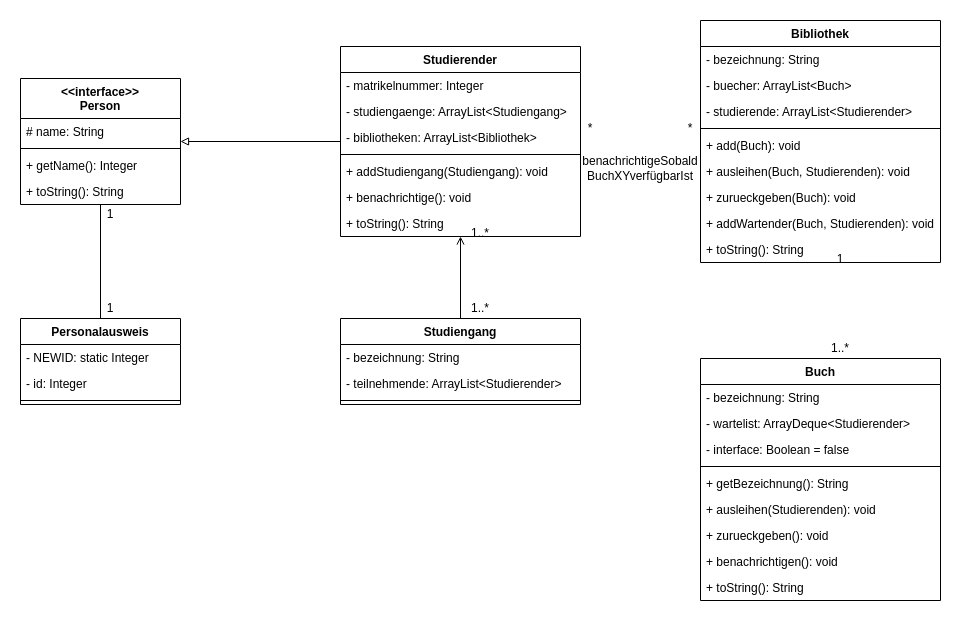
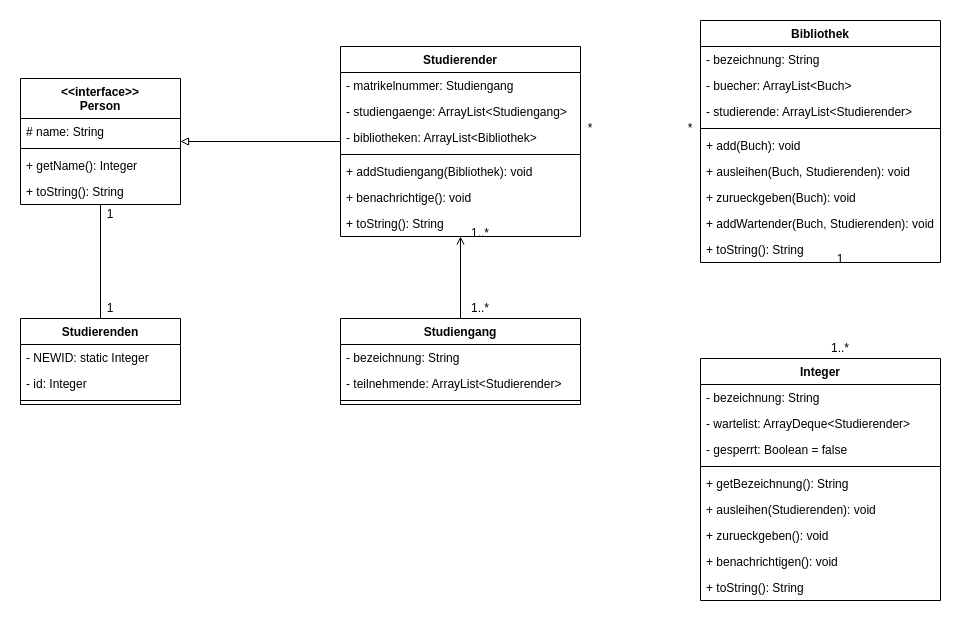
  <mxCell id="0" />
  <mxCell id="1" parent="0" />
  <mxCell id="2" value="&lt;&lt;interface&gt;&gt;&#10;Person" style="swimlane;fontStyle=1;align=center;verticalAlign=top;childLayout=stackLayout;horizontal=1;startSize=40;horizontalStack=0;resizeParent=1;resizeParentMax=0;resizeLast=0;collapsible=1;marginBottom=0;" vertex="1" parent="1"><mxGeometry x="20" y="78" width="160" height="126" as="geometry" /></mxCell>
  <mxCell id="3" value="# name: String" style="text;strokeColor=none;fillColor=none;align=left;verticalAlign=top;spacingLeft=4;spacingRight=4;overflow=hidden;rotatable=0;points=[[0,0.5],[1,0.5]];portConstraint=eastwest;" vertex="1" parent="2"><mxGeometry y="40" width="160" height="26" as="geometry" /></mxCell>
  <mxCell id="4" value="" style="line;strokeWidth=1;fillColor=none;align=left;verticalAlign=middle;spacingTop=-1;spacingLeft=3;spacingRight=3;rotatable=0;labelPosition=right;points=[];portConstraint=eastwest;" vertex="1" parent="2"><mxGeometry y="66" width="160" height="8" as="geometry" /></mxCell>
  <mxCell id="5" value="+ getName(): Integer" style="text;strokeColor=none;fillColor=none;align=left;verticalAlign=top;spacingLeft=4;spacingRight=4;overflow=hidden;rotatable=0;points=[[0,0.5],[1,0.5]];portConstraint=eastwest;" vertex="1" parent="2"><mxGeometry y="74" width="160" height="26" as="geometry" /></mxCell>
  <mxCell id="6" value="+ toString(): String" style="text;strokeColor=none;fillColor=none;align=left;verticalAlign=top;spacingLeft=4;spacingRight=4;overflow=hidden;rotatable=0;points=[[0,0.5],[1,0.5]];portConstraint=eastwest;" vertex="1" parent="2"><mxGeometry y="100" width="160" height="26" as="geometry" /></mxCell>
- <mxCell id="7" value="Personalausweis" style="swimlane;fontStyle=1;align=center;verticalAlign=top;childLayout=stackLayout;horizontal=1;startSize=26;horizontalStack=0;resizeParent=1;resizeParentMax=0;resizeLast=0;collapsible=1;marginBottom=0;" vertex="1" parent="1"><mxGeometry x="20" y="318" width="160" height="86" as="geometry" /></mxCell>
+ <mxCell id="7" value="Studierenden" style="swimlane;fontStyle=1;align=center;verticalAlign=top;childLayout=stackLayout;horizontal=1;startSize=26;horizontalStack=0;resizeParent=1;resizeParentMax=0;resizeLast=0;collapsible=1;marginBottom=0;" vertex="1" parent="1"><mxGeometry x="20" y="318" width="160" height="86" as="geometry" /></mxCell>
  <mxCell id="8" value="- NEWID: static Integer" style="text;strokeColor=none;fillColor=none;align=left;verticalAlign=top;spacingLeft=4;spacingRight=4;overflow=hidden;rotatable=0;points=[[0,0.5],[1,0.5]];portConstraint=eastwest;" vertex="1" parent="7"><mxGeometry y="26" width="160" height="26" as="geometry" /></mxCell>
  <mxCell id="9" value="- id: Integer" style="text;strokeColor=none;fillColor=none;align=left;verticalAlign=top;spacingLeft=4;spacingRight=4;overflow=hidden;rotatable=0;points=[[0,0.5],[1,0.5]];portConstraint=eastwest;" vertex="1" parent="7"><mxGeometry y="52" width="160" height="26" as="geometry" /></mxCell>
  <mxCell id="10" value="" style="line;strokeWidth=1;fillColor=none;align=left;verticalAlign=middle;spacingTop=-1;spacingLeft=3;spacingRight=3;rotatable=0;labelPosition=right;points=[];portConstraint=eastwest;" vertex="1" parent="7"><mxGeometry y="78" width="160" height="8" as="geometry" /></mxCell>
  <mxCell id="11" value="" style="endArrow=none;html=1;" edge="1" parent="1" source="2" target="7"><mxGeometry width="50" height="50" relative="1" as="geometry"><mxPoint x="280" y="218" as="sourcePoint" /><mxPoint x="330" y="168" as="targetPoint" /></mxGeometry></mxCell>
  <mxCell id="12" value="1" style="text;html=1;strokeColor=none;fillColor=none;align=center;verticalAlign=middle;whiteSpace=wrap;rounded=0;" vertex="1" parent="1"><mxGeometry x="90" y="298" width="40" height="20" as="geometry" /></mxCell>
  <mxCell id="13" value="1" style="text;html=1;strokeColor=none;fillColor=none;align=center;verticalAlign=middle;whiteSpace=wrap;rounded=0;" vertex="1" parent="1"><mxGeometry x="90" y="204" width="40" height="20" as="geometry" /></mxCell>
  <mxCell id="14" value="Studierender" style="swimlane;fontStyle=1;align=center;verticalAlign=top;childLayout=stackLayout;horizontal=1;startSize=26;horizontalStack=0;resizeParent=1;resizeParentMax=0;resizeLast=0;collapsible=1;marginBottom=0;" vertex="1" parent="1"><mxGeometry x="340" y="46" width="240" height="190" as="geometry" /></mxCell>
- <mxCell id="15" value="- matrikelnummer: Integer" style="text;strokeColor=none;fillColor=none;align=left;verticalAlign=top;spacingLeft=4;spacingRight=4;overflow=hidden;rotatable=0;points=[[0,0.5],[1,0.5]];portConstraint=eastwest;" vertex="1" parent="14"><mxGeometry y="26" width="240" height="26" as="geometry" /></mxCell>
+ <mxCell id="15" value="- matrikelnummer: Studiengang" style="text;strokeColor=none;fillColor=none;align=left;verticalAlign=top;spacingLeft=4;spacingRight=4;overflow=hidden;rotatable=0;points=[[0,0.5],[1,0.5]];portConstraint=eastwest;" vertex="1" parent="14"><mxGeometry y="26" width="240" height="26" as="geometry" /></mxCell>
  <mxCell id="16" value="- studiengaenge: ArrayList&lt;Studiengang&gt;" style="text;strokeColor=none;fillColor=none;align=left;verticalAlign=top;spacingLeft=4;spacingRight=4;overflow=hidden;rotatable=0;points=[[0,0.5],[1,0.5]];portConstraint=eastwest;" vertex="1" parent="14"><mxGeometry y="52" width="240" height="26" as="geometry" /></mxCell>
  <mxCell id="17" value="- bibliotheken: ArrayList&lt;Bibliothek&gt;" style="text;strokeColor=none;fillColor=none;align=left;verticalAlign=top;spacingLeft=4;spacingRight=4;overflow=hidden;rotatable=0;points=[[0,0.5],[1,0.5]];portConstraint=eastwest;" vertex="1" parent="14"><mxGeometry y="78" width="240" height="26" as="geometry" /></mxCell>
  <mxCell id="18" value="" style="line;strokeWidth=1;fillColor=none;align=left;verticalAlign=middle;spacingTop=-1;spacingLeft=3;spacingRight=3;rotatable=0;labelPosition=right;points=[];portConstraint=eastwest;" vertex="1" parent="14"><mxGeometry y="104" width="240" height="8" as="geometry" /></mxCell>
- <mxCell id="19" value="+ addStudiengang(Studiengang): void" style="text;strokeColor=none;fillColor=none;align=left;verticalAlign=top;spacingLeft=4;spacingRight=4;overflow=hidden;rotatable=0;points=[[0,0.5],[1,0.5]];portConstraint=eastwest;" vertex="1" parent="14"><mxGeometry y="112" width="240" height="26" as="geometry" /></mxCell>
+ <mxCell id="19" value="+ addStudiengang(Bibliothek): void" style="text;strokeColor=none;fillColor=none;align=left;verticalAlign=top;spacingLeft=4;spacingRight=4;overflow=hidden;rotatable=0;points=[[0,0.5],[1,0.5]];portConstraint=eastwest;" vertex="1" parent="14"><mxGeometry y="112" width="240" height="26" as="geometry" /></mxCell>
  <mxCell id="20" value="+ benachrichtige(): void" style="text;strokeColor=none;fillColor=none;align=left;verticalAlign=top;spacingLeft=4;spacingRight=4;overflow=hidden;rotatable=0;points=[[0,0.5],[1,0.5]];portConstraint=eastwest;" vertex="1" parent="14"><mxGeometry y="138" width="240" height="26" as="geometry" /></mxCell>
  <mxCell id="21" value="+ toString(): String" style="text;strokeColor=none;fillColor=none;align=left;verticalAlign=top;spacingLeft=4;spacingRight=4;overflow=hidden;rotatable=0;points=[[0,0.5],[1,0.5]];portConstraint=eastwest;" vertex="1" parent="14"><mxGeometry y="164" width="240" height="26" as="geometry" /></mxCell>
  <mxCell id="22" value="" style="endArrow=block;html=1;startArrow=none;startFill=0;endFill=0;" edge="1" parent="1" source="14" target="2"><mxGeometry width="50" height="50" relative="1" as="geometry"><mxPoint x="150" y="151" as="sourcePoint" /><mxPoint x="270" y="151" as="targetPoint" /></mxGeometry></mxCell>
  <mxCell id="23" value="Studiengang" style="swimlane;fontStyle=1;align=center;verticalAlign=top;childLayout=stackLayout;horizontal=1;startSize=26;horizontalStack=0;resizeParent=1;resizeParentMax=0;resizeLast=0;collapsible=1;marginBottom=0;" vertex="1" parent="1"><mxGeometry x="340" y="318" width="240" height="86" as="geometry" /></mxCell>
  <mxCell id="24" value="- bezeichnung: String" style="text;strokeColor=none;fillColor=none;align=left;verticalAlign=top;spacingLeft=4;spacingRight=4;overflow=hidden;rotatable=0;points=[[0,0.5],[1,0.5]];portConstraint=eastwest;" vertex="1" parent="23"><mxGeometry y="26" width="240" height="26" as="geometry" /></mxCell>
  <mxCell id="25" value="- teilnehmende: ArrayList&lt;Studierender&gt;" style="text;strokeColor=none;fillColor=none;align=left;verticalAlign=top;spacingLeft=4;spacingRight=4;overflow=hidden;rotatable=0;points=[[0,0.5],[1,0.5]];portConstraint=eastwest;" vertex="1" parent="23"><mxGeometry y="52" width="240" height="26" as="geometry" /></mxCell>
  <mxCell id="26" value="" style="line;strokeWidth=1;fillColor=none;align=left;verticalAlign=middle;spacingTop=-1;spacingLeft=3;spacingRight=3;rotatable=0;labelPosition=right;points=[];portConstraint=eastwest;" vertex="1" parent="23"><mxGeometry y="78" width="240" height="8" as="geometry" /></mxCell>
  <mxCell id="27" value="" style="endArrow=none;html=1;startArrow=open;startFill=0;endFill=0;" edge="1" parent="1" source="14" target="23"><mxGeometry width="50" height="50" relative="1" as="geometry"><mxPoint x="190" y="151" as="sourcePoint" /><mxPoint x="390" y="151" as="targetPoint" /></mxGeometry></mxCell>
  <mxCell id="28" value="Bibliothek" style="swimlane;fontStyle=1;align=center;verticalAlign=top;childLayout=stackLayout;horizontal=1;startSize=26;horizontalStack=0;resizeParent=1;resizeParentMax=0;resizeLast=0;collapsible=1;marginBottom=0;" vertex="1" parent="1"><mxGeometry x="700" y="20" width="240" height="242" as="geometry" /></mxCell>
  <mxCell id="29" value="- bezeichnung: String" style="text;strokeColor=none;fillColor=none;align=left;verticalAlign=top;spacingLeft=4;spacingRight=4;overflow=hidden;rotatable=0;points=[[0,0.5],[1,0.5]];portConstraint=eastwest;" vertex="1" parent="28"><mxGeometry y="26" width="240" height="26" as="geometry" /></mxCell>
  <mxCell id="30" value="- buecher: ArrayList&lt;Buch&gt;" style="text;strokeColor=none;fillColor=none;align=left;verticalAlign=top;spacingLeft=4;spacingRight=4;overflow=hidden;rotatable=0;points=[[0,0.5],[1,0.5]];portConstraint=eastwest;" vertex="1" parent="28"><mxGeometry y="52" width="240" height="26" as="geometry" /></mxCell>
  <mxCell id="31" value="- studierende: ArrayList&lt;Studierender&gt;" style="text;strokeColor=none;fillColor=none;align=left;verticalAlign=top;spacingLeft=4;spacingRight=4;overflow=hidden;rotatable=0;points=[[0,0.5],[1,0.5]];portConstraint=eastwest;" vertex="1" parent="28"><mxGeometry y="78" width="240" height="26" as="geometry" /></mxCell>
  <mxCell id="32" value="" style="line;strokeWidth=1;fillColor=none;align=left;verticalAlign=middle;spacingTop=-1;spacingLeft=3;spacingRight=3;rotatable=0;labelPosition=right;points=[];portConstraint=eastwest;" vertex="1" parent="28"><mxGeometry y="104" width="240" height="8" as="geometry" /></mxCell>
  <mxCell id="33" value="+ add(Buch): void" style="text;strokeColor=none;fillColor=none;align=left;verticalAlign=top;spacingLeft=4;spacingRight=4;overflow=hidden;rotatable=0;points=[[0,0.5],[1,0.5]];portConstraint=eastwest;" vertex="1" parent="28"><mxGeometry y="112" width="240" height="26" as="geometry" /></mxCell>
  <mxCell id="34" value="+ ausleihen(Buch, Studierenden): void" style="text;strokeColor=none;fillColor=none;align=left;verticalAlign=top;spacingLeft=4;spacingRight=4;overflow=hidden;rotatable=0;points=[[0,0.5],[1,0.5]];portConstraint=eastwest;" vertex="1" parent="28"><mxGeometry y="138" width="240" height="26" as="geometry" /></mxCell>
  <mxCell id="35" value="+ zurueckgeben(Buch): void" style="text;strokeColor=none;fillColor=none;align=left;verticalAlign=top;spacingLeft=4;spacingRight=4;overflow=hidden;rotatable=0;points=[[0,0.5],[1,0.5]];portConstraint=eastwest;" vertex="1" parent="28"><mxGeometry y="164" width="240" height="26" as="geometry" /></mxCell>
  <mxCell id="36" value="+ addWartender(Buch, Studierenden): void" style="text;strokeColor=none;fillColor=none;align=left;verticalAlign=top;spacingLeft=4;spacingRight=4;overflow=hidden;rotatable=0;points=[[0,0.5],[1,0.5]];portConstraint=eastwest;" vertex="1" parent="28"><mxGeometry y="190" width="240" height="26" as="geometry" /></mxCell>
  <mxCell id="37" value="+ toString(): String" style="text;strokeColor=none;fillColor=none;align=left;verticalAlign=top;spacingLeft=4;spacingRight=4;overflow=hidden;rotatable=0;points=[[0,0.5],[1,0.5]];portConstraint=eastwest;" vertex="1" parent="28"><mxGeometry y="216" width="240" height="26" as="geometry" /></mxCell>
- <mxCell id="38" value="Buch" style="swimlane;fontStyle=1;align=center;verticalAlign=top;childLayout=stackLayout;horizontal=1;startSize=26;horizontalStack=0;resizeParent=1;resizeParentMax=0;resizeLast=0;collapsible=1;marginBottom=0;" vertex="1" parent="1"><mxGeometry x="700" y="358" width="240" height="242" as="geometry" /></mxCell>
+ <mxCell id="38" value="Integer" style="swimlane;fontStyle=1;align=center;verticalAlign=top;childLayout=stackLayout;horizontal=1;startSize=26;horizontalStack=0;resizeParent=1;resizeParentMax=0;resizeLast=0;collapsible=1;marginBottom=0;" vertex="1" parent="1"><mxGeometry x="700" y="358" width="240" height="242" as="geometry" /></mxCell>
  <mxCell id="39" value="- bezeichnung: String" style="text;strokeColor=none;fillColor=none;align=left;verticalAlign=top;spacingLeft=4;spacingRight=4;overflow=hidden;rotatable=0;points=[[0,0.5],[1,0.5]];portConstraint=eastwest;" vertex="1" parent="38"><mxGeometry y="26" width="240" height="26" as="geometry" /></mxCell>
  <mxCell id="40" value="- wartelist: ArrayDeque&lt;Studierender&gt;" style="text;strokeColor=none;fillColor=none;align=left;verticalAlign=top;spacingLeft=4;spacingRight=4;overflow=hidden;rotatable=0;points=[[0,0.5],[1,0.5]];portConstraint=eastwest;" vertex="1" parent="38"><mxGeometry y="52" width="240" height="26" as="geometry" /></mxCell>
- <mxCell id="41" value="- interface: Boolean = false" style="text;strokeColor=none;fillColor=none;align=left;verticalAlign=top;spacingLeft=4;spacingRight=4;overflow=hidden;rotatable=0;points=[[0,0.5],[1,0.5]];portConstraint=eastwest;" vertex="1" parent="38"><mxGeometry y="78" width="240" height="26" as="geometry" /></mxCell>
+ <mxCell id="41" value="- gesperrt: Boolean = false" style="text;strokeColor=none;fillColor=none;align=left;verticalAlign=top;spacingLeft=4;spacingRight=4;overflow=hidden;rotatable=0;points=[[0,0.5],[1,0.5]];portConstraint=eastwest;" vertex="1" parent="38"><mxGeometry y="78" width="240" height="26" as="geometry" /></mxCell>
  <mxCell id="42" value="" style="line;strokeWidth=1;fillColor=none;align=left;verticalAlign=middle;spacingTop=-1;spacingLeft=3;spacingRight=3;rotatable=0;labelPosition=right;points=[];portConstraint=eastwest;" vertex="1" parent="38"><mxGeometry y="104" width="240" height="8" as="geometry" /></mxCell>
  <mxCell id="43" value="+ getBezeichnung(): String" style="text;strokeColor=none;fillColor=none;align=left;verticalAlign=top;spacingLeft=4;spacingRight=4;overflow=hidden;rotatable=0;points=[[0,0.5],[1,0.5]];portConstraint=eastwest;" vertex="1" parent="38"><mxGeometry y="112" width="240" height="26" as="geometry" /></mxCell>
  <mxCell id="44" value="+ ausleihen(Studierenden): void" style="text;strokeColor=none;fillColor=none;align=left;verticalAlign=top;spacingLeft=4;spacingRight=4;overflow=hidden;rotatable=0;points=[[0,0.5],[1,0.5]];portConstraint=eastwest;" vertex="1" parent="38"><mxGeometry y="138" width="240" height="26" as="geometry" /></mxCell>
  <mxCell id="45" value="+ zurueckgeben(): void" style="text;strokeColor=none;fillColor=none;align=left;verticalAlign=top;spacingLeft=4;spacingRight=4;overflow=hidden;rotatable=0;points=[[0,0.5],[1,0.5]];portConstraint=eastwest;" vertex="1" parent="38"><mxGeometry y="164" width="240" height="26" as="geometry" /></mxCell>
  <mxCell id="46" value="+ benachrichtigen(): void" style="text;strokeColor=none;fillColor=none;align=left;verticalAlign=top;spacingLeft=4;spacingRight=4;overflow=hidden;rotatable=0;points=[[0,0.5],[1,0.5]];portConstraint=eastwest;" vertex="1" parent="38"><mxGeometry y="190" width="240" height="26" as="geometry" /></mxCell>
  <mxCell id="47" value="+ toString(): String" style="text;strokeColor=none;fillColor=none;align=left;verticalAlign=top;spacingLeft=4;spacingRight=4;overflow=hidden;rotatable=0;points=[[0,0.5],[1,0.5]];portConstraint=eastwest;" vertex="1" parent="38"><mxGeometry y="216" width="240" height="26" as="geometry" /></mxCell>
  <mxCell id="48" value="1..*" style="text;html=1;strokeColor=none;fillColor=none;align=center;verticalAlign=middle;whiteSpace=wrap;rounded=0;" vertex="1" parent="1"><mxGeometry x="460" y="223" width="40" height="20" as="geometry" /></mxCell>
  <mxCell id="49" value="1..*" style="text;html=1;strokeColor=none;fillColor=none;align=center;verticalAlign=middle;whiteSpace=wrap;rounded=0;" vertex="1" parent="1"><mxGeometry x="460" y="298" width="40" height="20" as="geometry" /></mxCell>
  <mxCell id="50" value="*" style="text;html=1;strokeColor=none;fillColor=none;align=center;verticalAlign=middle;whiteSpace=wrap;rounded=0;" vertex="1" parent="1"><mxGeometry x="570" y="118" width="40" height="20" as="geometry" /></mxCell>
  <mxCell id="51" value="*" style="text;html=1;strokeColor=none;fillColor=none;align=center;verticalAlign=middle;whiteSpace=wrap;rounded=0;" vertex="1" parent="1"><mxGeometry x="670" y="118" width="40" height="20" as="geometry" /></mxCell>
  <mxCell id="52" value="1..*" style="text;html=1;strokeColor=none;fillColor=none;align=center;verticalAlign=middle;whiteSpace=wrap;rounded=0;" vertex="1" parent="1"><mxGeometry x="820" y="338" width="40" height="20" as="geometry" /></mxCell>
  <mxCell id="53" value="1" style="text;html=1;strokeColor=none;fillColor=none;align=center;verticalAlign=middle;whiteSpace=wrap;rounded=0;" vertex="1" parent="1"><mxGeometry x="820" y="249" width="40" height="20" as="geometry" /></mxCell>
- <mxCell id="54" value="benachrichtigeSobald&lt;br&gt;BuchXYverfügbarIst" style="text;html=1;strokeColor=none;fillColor=none;align=center;verticalAlign=middle;whiteSpace=wrap;rounded=0;" vertex="1" parent="1"><mxGeometry x="580" y="148" width="120" height="40" as="geometry" /></mxCell>
